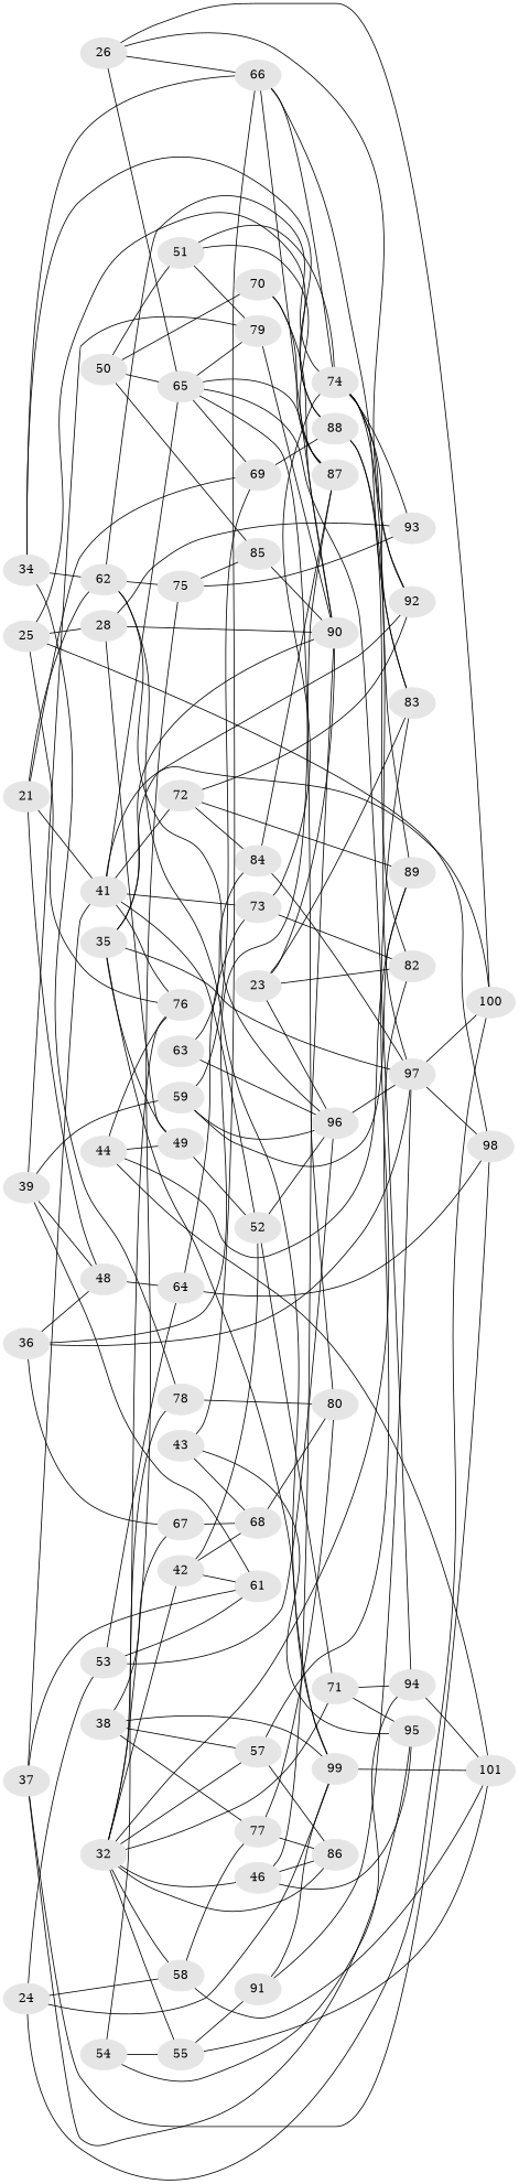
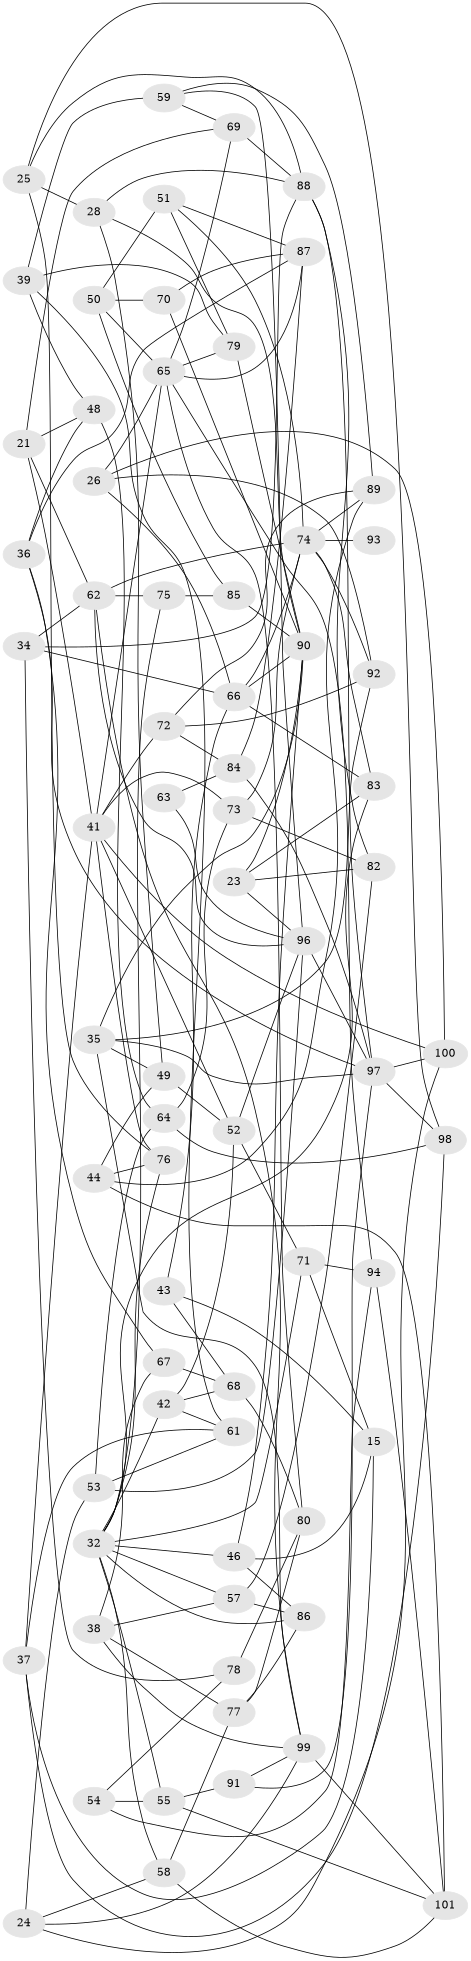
  graph {
    rankdir=LR
    node [color=gray90 style=filled]
    41 [super="+40"]
    100
    76
    65 [super="+5+45"]
    52 [super="+27"]
    72
    73
    21
    48
    62 [super="+56"]
    69
    64 [super="+17"]
    96 [super="+18+22"]
    99 [super="+60"]
    75 [super="+7"]
    74 [super="+33"]
    88
    23
    82
    83
    90 [super="+9+10"]
    97 [super="+13+15"]
    24
    53
    58
    61
    77
    101 [super="+47"]
    25
    28
    98
    49 [super="+8"]
    93
    80 [super="+20"]
    87 [super="+81"]
    79
    94
    26
    66 [super="+11"]
    92
    32 [super="+2+16+19"]
    42
    46
    55 [super="+29"]
    57
    71
    86
    68
-   95
+   95 [label=15]
    91
    85
    34
    78
    35 [super="+14"]
    36
    67
    37
    38
    39
    59
    89
    84
    43
    44
    50 [super="+4"]
    51 [super="+31"]
    70
    54
    63
    41 -- 100
    41 -- 76
    41 -- 65
    41 -- 52
    41 -- 72
    41 -- 73
    65 -- 69
    65 -- 80
    65 -- 87
    65 -- 79
    65 -- 94
    52 -- 96
    52 -- 71
    72 -- 92
    72 -- 89
    72 -- 84
    73 -- 74
    73 -- 82
    21 -- 41
    21 -- 48
    21 -- 62
    21 -- 69
    48 -- 64
    62 -- 96
    62 -- 99 [weight=2]
    62 -- 75 [weight=2]
    62 -- 74
    69 -- 88
    64 -- 73
    64 -- 98
    96 -- 97
    99 -- 101 [weight=2]
-   75 -- 93 [weight=2]
    75 -- 85
    74 -- 83
    74 -- 93
    74 -- 92
    74 -- 89
    88 -- 82
    88 -- 97
    23 -- 96
    23 -- 82
    23 -- 83
    23 -- 90
    97 -- 100
    97 -- 98
    24 -- 100
    24 -- 99
    24 -- 53
    24 -- 58
    53 -- 64
    53 -- 96
    53 -- 61
    58 -- 77
    58 -- 101
    77 -- 80
    77 -- 86
    25 -- 76
    25 -- 88
    25 -- 28
    25 -- 98
    28 -- 90
    28 -- 49
-   28 -- 93
+   28 -- 88
    49 -- 52 [weight=2]
    79 -- 90
    94 -- 101
    26 -- 100
    26 -- 65
    26 -- 66
    26 -- 92
    66 -- 74
    66 -- 83
    66 -- 90
    32 -- 76
    32 -- 75
    32 -- 83
    32 -- 58
    32 -- 42
    32 -- 46
    32 -- 55
    32 -- 57
    32 -- 71
    32 -- 86
    42 -- 52
    42 -- 61
    42 -- 68
    46 -- 90
    46 -- 86
    46 -- 95
    55 -- 101
    55 -- 91 [weight=2]
    57 -- 82
    57 -- 86
    71 -- 94
    71 -- 95
    68 -- 80
    91 -- 99
    91 -- 97
    85 -- 90
    34 -- 62
    34 -- 88
    34 -- 66
    34 -- 78
    78 -- 80 [weight=2]
    35 -- 99
    35 -- 90
    35 -- 97
    35 -- 49 [weight=2]
    35 -- 92
    36 -- 48
    36 -- 97
    36 -- 87
    36 -- 67
    67 -- 68
    37 -- 41
    37 -- 61
    37 -- 98
    37 -- 95
    38 -- 99
    38 -- 77
    38 -- 57
    38 -- 67
    39 -- 48
    39 -- 61
    39 -- 79
    39 -- 59
    59 -- 69
    59 -- 96
    59 -- 89
    84 -- 97
    84 -- 87
    43 -- 66 [weight=2]
    43 -- 68
    43 -- 95
    44 -- 76
    44 -- 101
    44 -- 49
    44 -- 89
    50 -- 65
    50 -- 85
    50 -- 51 [weight=2]
    50 -- 70 [weight=2]
    51 -- 74
    51 -- 87 [weight=2]
    51 -- 79
    70 -- 90
    70 -- 87
    54 -- 94
    54 -- 55 [weight=2]
    54 -- 78
    63 -- 96
    63 -- 84
  }
